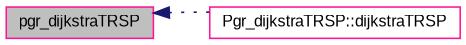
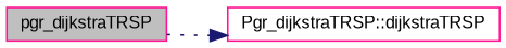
  digraph {
    rankdir=LR
    fontname="Liberation Sans"
    node [color=deeppink fontname="Liberation Sans" fontsize=10 shape=record style=filled]
    n1 [fillcolor=grey75 fontcolor=black height=0.2 label=pgr_dijkstraTRSP width=0.4]
    n2 [fillcolor=white height=0.2 label="Pgr_dijkstraTRSP::dijkstraTRSP" width=0.4]
-   n2 -> n1 [color=midnightblue fontname="Liberation Sans" fontsize=10 labelfontname=Helvetica labelfontsize=10 style=dotted]
+   n1 -> n2 [color=midnightblue fontname="Liberation Sans" fontsize=10 labelfontname=Helvetica labelfontsize=10 style=dotted]
  }
